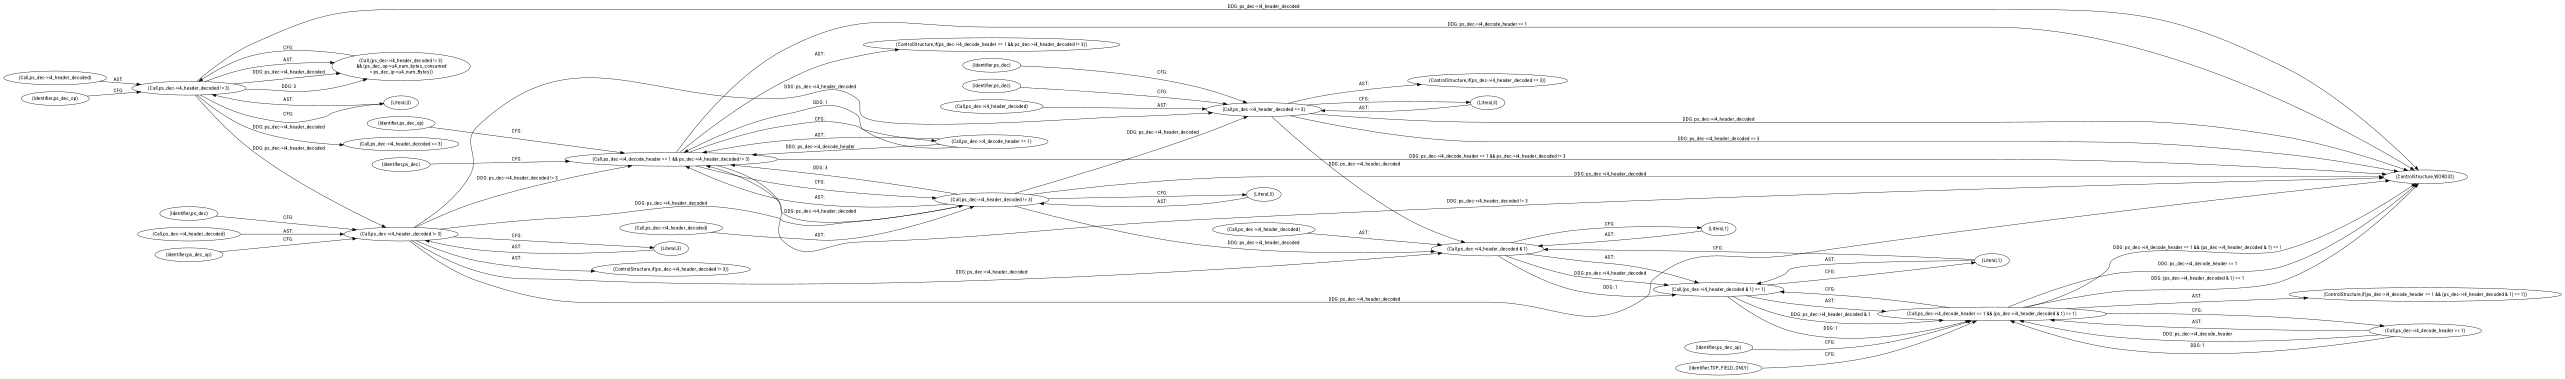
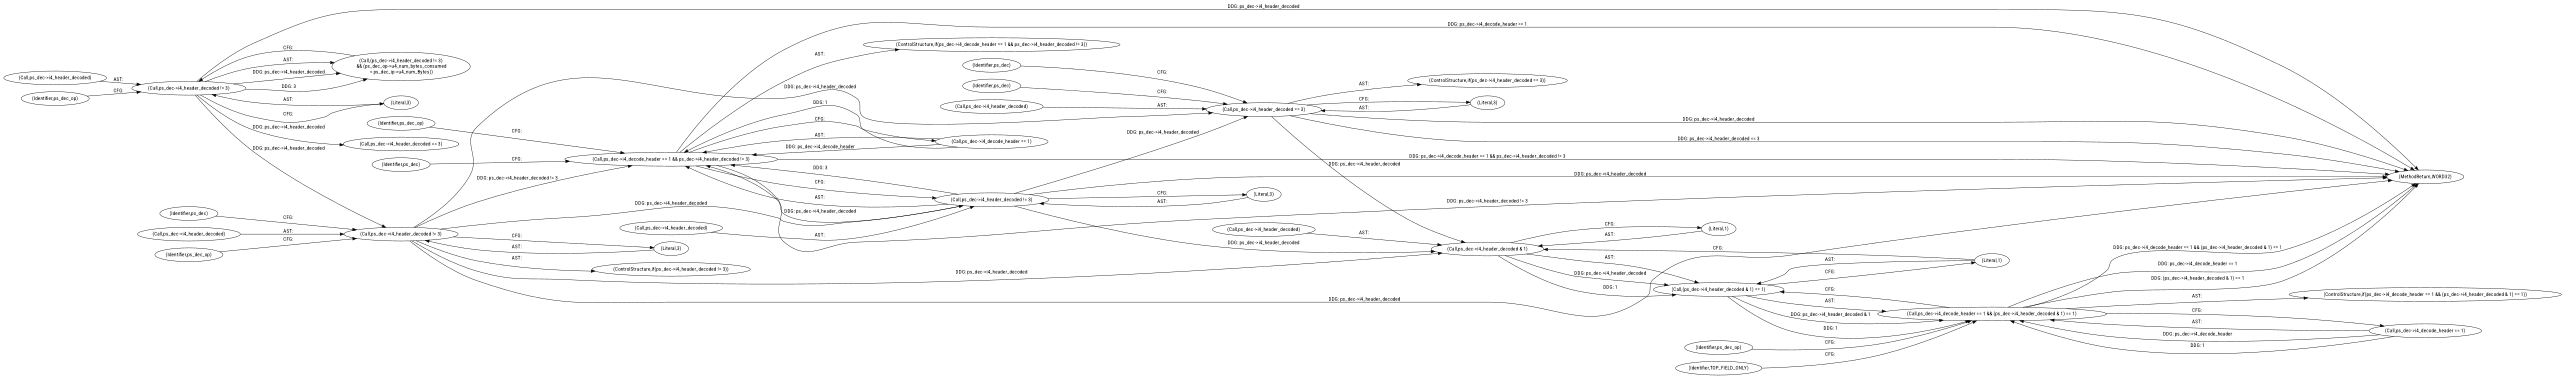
  digraph {
    fontname="Roboto Condensed"
    rankdir=LR
    node [fontname="Roboto Condensed"]
    edge [fontname="Roboto Condensed"]
    n1 [label="(Call,ps_dec->i4_header_decoded != 3)"]
    n2 [label="(Call,ps_dec->i4_decode_header == 1 && ps_dec->i4_header_decoded != 3)"]
    n3 [label="(Call,ps_dec->i4_header_decoded != 3)"]
    n4 [label="(Call,ps_dec->i4_header_decoded == 3)"]
    n5 [label="(Call,ps_dec->i4_header_decoded & 1)"]
-   n6 [label="(ControlStructure,WORD32)"]
+   n6 [label="(MethodReturn,WORD32)"]
    n7 [label="(Literal,3)"]
    n8 [label="(ControlStructure,if(ps_dec->i4_header_decoded != 3))"]
    n9 [label="(Call,ps_dec->i4_decode_header == 1)"]
    n10 [label="(ControlStructure,if(ps_dec->i4_decode_header == 1 && ps_dec->i4_header_decoded != 3))"]
    n11 [label="(Literal,3)"]
    n12 [label="(Literal,3)"]
    n13 [label="(ControlStructure,if(ps_dec->i4_header_decoded == 3))"]
    n14 [label="(Call,(ps_dec->i4_header_decoded & 1) == 1)"]
    n15 [label="(Literal,1)"]
    n16 [label="(Call,ps_dec->i4_header_decoded != 3)"]
    n17 [label="(Literal,3)"]
    n18 [label="(Call,(ps_dec->i4_header_decoded != 3)\n && (ps_dec_op->u4_num_bytes_consumed\n < ps_dec_ip->u4_num_Bytes))"]
    n19 [label="(Call,ps_dec->i4_header_decoded == 3)"]
    n20 [label="(Call,ps_dec->i4_decode_header == 1 && (ps_dec->i4_header_decoded & 1) == 1)"]
    n21 [label="(Literal,1)"]
    n22 [label="(ControlStructure,if(ps_dec->i4_decode_header == 1 && (ps_dec->i4_header_decoded & 1) == 1))"]
    n23 [label="(Call,ps_dec->i4_decode_header == 1)"]
    n24 [label="(Call,ps_dec->i4_header_decoded)"]
    n25 [label="(Identifier,TOP_FIELD_ONLY)"]
    n26 [label="(Call,ps_dec->i4_header_decoded)"]
    n27 [label="(Identifier,ps_dec)"]
    n28 [label="(Call,ps_dec->i4_header_decoded)"]
    n29 [label="(Identifier,ps_dec_op)"]
    n30 [label="(Call,ps_dec->i4_header_decoded)"]
    n31 [label="(Call,ps_dec->i4_header_decoded)"]
    n32 [label="(Identifier,ps_dec_op)"]
    n33 [label="(Identifier,ps_dec)"]
    n34 [label="(Identifier,ps_dec_op)"]
    n35 [label="(Identifier,ps_dec_op)"]
    n36 [label="(Identifier,ps_dec)"]
    n37 [label="(Identifier,ps_dec)"]
    n1 -> n2 [label="DDG: ps_dec->i4_header_decoded != 3"]
    n1 -> n3 [label="DDG: ps_dec->i4_header_decoded"]
    n1 -> n4 [label="DDG: ps_dec->i4_header_decoded"]
    n1 -> n5 [label="DDG: ps_dec->i4_header_decoded"]
    n1 -> n6 [label="DDG: ps_dec->i4_header_decoded"]
    n1 -> n7 [label="CFG: "]
    n1 -> n8 [label="AST: "]
    n2 -> n3 [label="CFG: "]
    n2 -> n6 [label="DDG: ps_dec->i4_header_decoded != 3"]
    n2 -> n6 [label="DDG: ps_dec->i4_decode_header == 1"]
    n2 -> n6 [label="DDG: ps_dec->i4_decode_header == 1 && ps_dec->i4_header_decoded != 3"]
    n2 -> n9 [label="CFG: "]
    n2 -> n10 [label="AST: "]
    n3 -> n2 [label="AST: "]
    n3 -> n2 [label="DDG: ps_dec->i4_header_decoded"]
    n3 -> n2 [label="DDG: 3"]
    n3 -> n4 [label="DDG: ps_dec->i4_header_decoded"]
    n3 -> n5 [label="DDG: ps_dec->i4_header_decoded"]
    n3 -> n6 [label="DDG: ps_dec->i4_header_decoded"]
    n3 -> n11 [label="CFG: "]
    n4 -> n5 [label="DDG: ps_dec->i4_header_decoded"]
    n4 -> n6 [label="DDG: ps_dec->i4_header_decoded"]
    n4 -> n6 [label="DDG: ps_dec->i4_header_decoded == 3"]
    n4 -> n12 [label="CFG: "]
    n4 -> n13 [label="AST: "]
    n5 -> n14 [label="AST: "]
    n5 -> n14 [label="DDG: ps_dec->i4_header_decoded"]
    n5 -> n14 [label="DDG: 1"]
    n5 -> n15 [label="CFG: "]
    n7 -> n1 [label="AST: "]
    n9 -> n2 [label="AST: "]
    n9 -> n2 [label="DDG: ps_dec->i4_decode_header"]
    n9 -> n2 [label="DDG: 1"]
    n11 -> n3 [label="AST: "]
    n12 -> n4 [label="AST: "]
    n14 -> n20 [label="AST: "]
    n14 -> n20 [label="DDG: ps_dec->i4_header_decoded & 1"]
    n14 -> n20 [label="DDG: 1"]
    n14 -> n21 [label="CFG: "]
    n15 -> n5 [label="AST: "]
    n16 -> n1 [label="DDG: ps_dec->i4_header_decoded"]
    n16 -> n6 [label="DDG: ps_dec->i4_header_decoded"]
    n16 -> n17 [label="CFG: "]
    n16 -> n18 [label="AST: "]
    n16 -> n18 [label="DDG: ps_dec->i4_header_decoded"]
    n16 -> n18 [label="DDG: 3"]
    n16 -> n19 [label="DDG: ps_dec->i4_header_decoded"]
    n17 -> n16 [label="AST: "]
    n18 -> n16 [label="CFG: "]
    n20 -> n6 [label="DDG: ps_dec->i4_decode_header == 1 && (ps_dec->i4_header_decoded & 1) == 1"]
    n20 -> n6 [label="DDG: ps_dec->i4_decode_header == 1"]
    n20 -> n6 [label="DDG: (ps_dec->i4_header_decoded & 1) == 1"]
    n20 -> n14 [label="CFG: "]
    n20 -> n22 [label="AST: "]
    n20 -> n23 [label="CFG: "]
    n21 -> n5 [label="CFG: "]
    n21 -> n14 [label="AST: "]
    n23 -> n20 [label="AST: "]
    n23 -> n20 [label="DDG: ps_dec->i4_decode_header"]
    n23 -> n20 [label="DDG: 1"]
    n24 -> n3 [label="AST: "]
    n25 -> n20 [label="CFG: "]
    n26 -> n5 [label="AST: "]
    n27 -> n1 [label="CFG: "]
    n28 -> n1 [label="AST: "]
    n29 -> n20 [label="CFG: "]
    n30 -> n16 [label="AST: "]
    n31 -> n4 [label="AST: "]
    n32 -> n16 [label="CFG: "]
    n33 -> n4 [label="CFG: "]
    n34 -> n1 [label="CFG: "]
    n35 -> n2 [label="CFG: "]
    n36 -> n4 [label="CFG: "]
    n37 -> n2 [label="CFG: "]
  }
